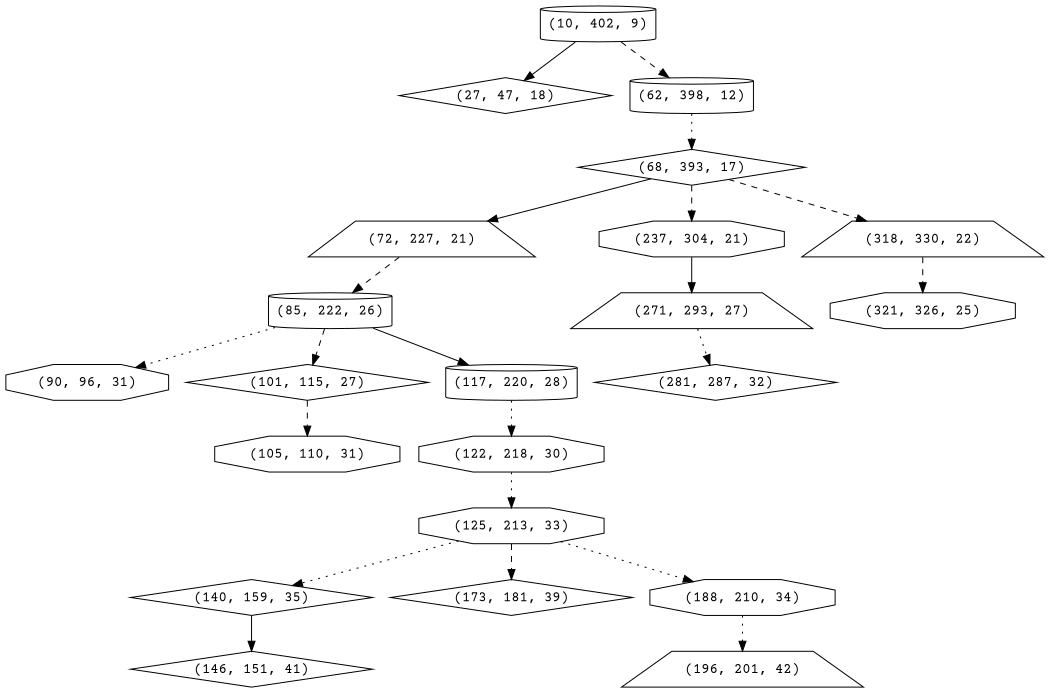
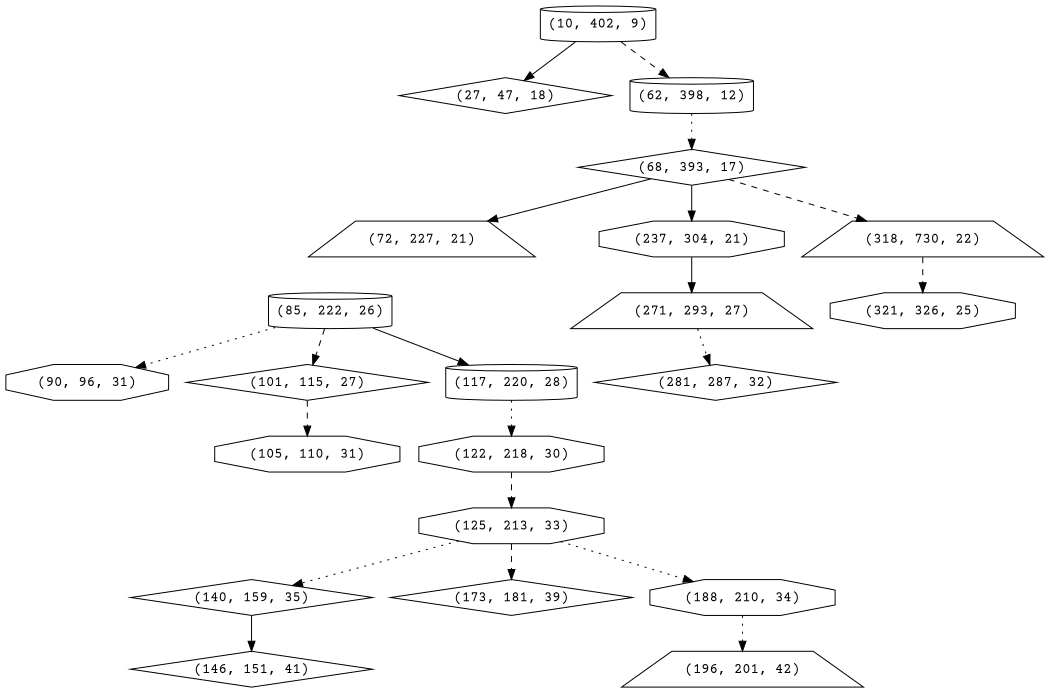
  digraph {
    fontname="Courier Prime"
    node [fontname="Courier Prime" shape=diamond]
    edge [fontname="Courier Prime" style=dashed]
    "(10, 402, 9)" [shape=cylinder]
    "(27, 47, 18)"
    "(62, 398, 12)" [shape=cylinder]
    "(68, 393, 17)"
    "(72, 227, 21)" [shape=trapezium]
    "(237, 304, 21)" [shape=octagon]
-   "(318, 330, 22)" [shape=trapezium]
+   "(318, 330, 22)" [shape=trapezium label="(318, 730, 22)"]
    "(85, 222, 26)" [shape=cylinder]
    "(271, 293, 27)" [shape=trapezium]
    "(321, 326, 25)" [shape=octagon]
    "(90, 96, 31)" [shape=octagon]
    "(101, 115, 27)"
    "(117, 220, 28)" [shape=cylinder]
    "(105, 110, 31)" [shape=octagon]
    "(122, 218, 30)" [shape=octagon]
    "(125, 213, 33)" [shape=octagon]
    "(140, 159, 35)"
    "(173, 181, 39)"
    "(188, 210, 34)" [shape=octagon]
    "(146, 151, 41)"
    "(196, 201, 42)" [shape=trapezium]
    "(281, 287, 32)"
    "(10, 402, 9)" -> "(27, 47, 18)" [style=solid]
    "(10, 402, 9)" -> "(62, 398, 12)"
    "(62, 398, 12)" -> "(68, 393, 17)" [style=dotted]
    "(68, 393, 17)" -> "(72, 227, 21)" [style=solid]
-   "(68, 393, 17)" -> "(237, 304, 21)"
+   "(68, 393, 17)" -> "(237, 304, 21)" [style=solid]
    "(68, 393, 17)" -> "(318, 330, 22)"
-   "(72, 227, 21)" -> "(85, 222, 26)"
    "(237, 304, 21)" -> "(271, 293, 27)" [style=solid]
    "(318, 330, 22)" -> "(321, 326, 25)"
    "(85, 222, 26)" -> "(90, 96, 31)" [style=dotted]
    "(85, 222, 26)" -> "(101, 115, 27)"
    "(85, 222, 26)" -> "(117, 220, 28)" [style=solid]
    "(271, 293, 27)" -> "(281, 287, 32)" [style=dotted]
    "(101, 115, 27)" -> "(105, 110, 31)"
    "(117, 220, 28)" -> "(122, 218, 30)" [style=dotted]
-   "(122, 218, 30)" -> "(125, 213, 33)" [style=dotted]
+   "(122, 218, 30)" -> "(125, 213, 33)"
    "(125, 213, 33)" -> "(140, 159, 35)" [style=dotted]
    "(125, 213, 33)" -> "(173, 181, 39)"
    "(125, 213, 33)" -> "(188, 210, 34)" [style=dotted]
    "(140, 159, 35)" -> "(146, 151, 41)" [style=solid]
    "(188, 210, 34)" -> "(196, 201, 42)" [style=dotted]
  }
